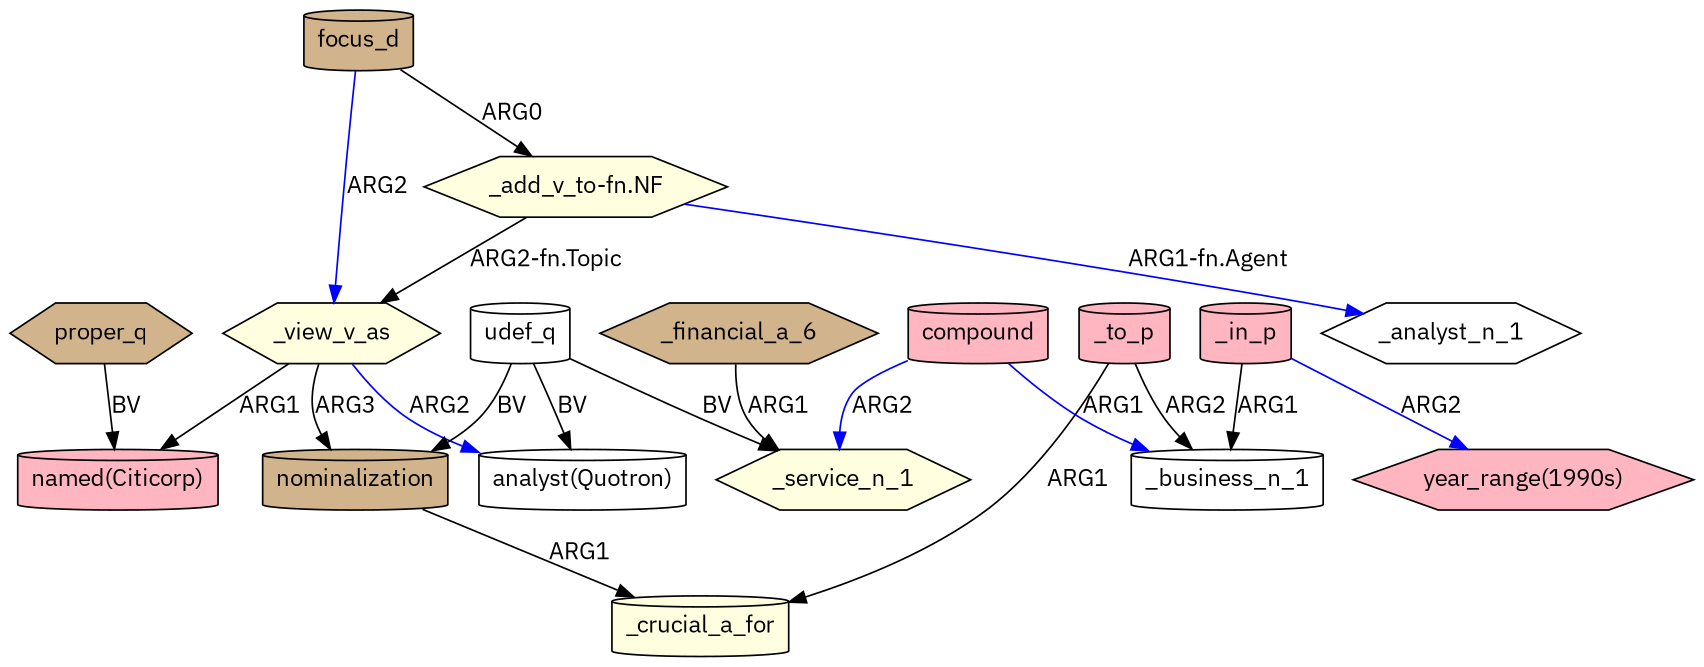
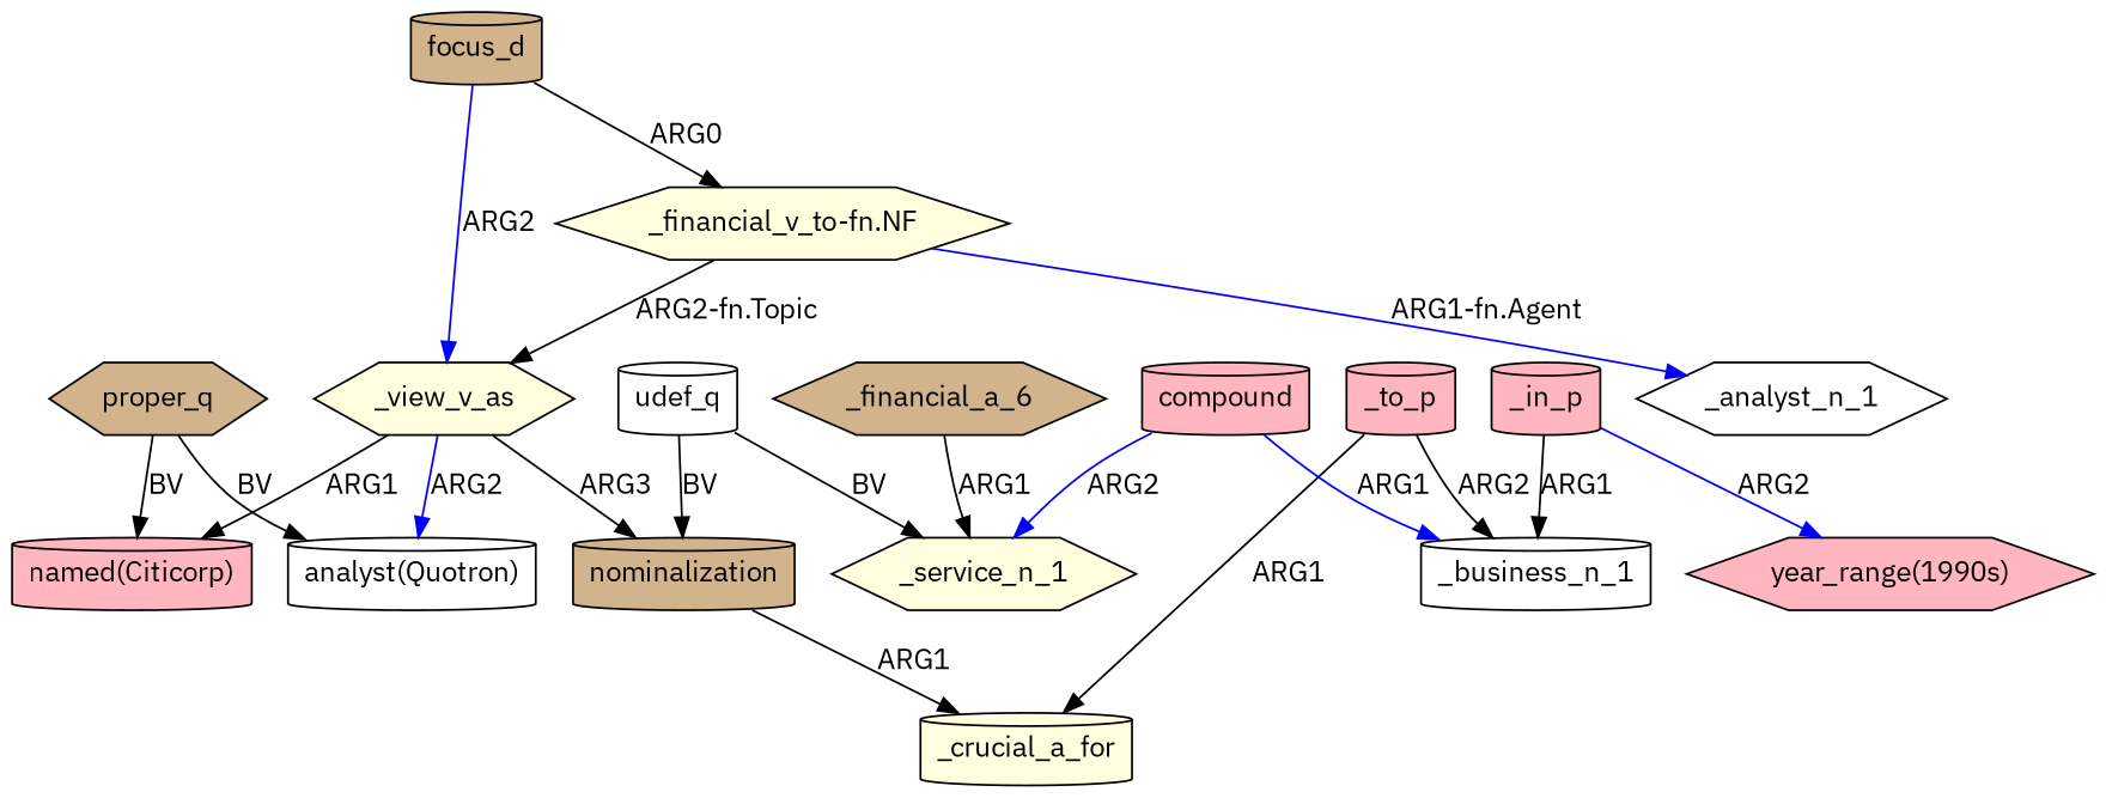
  digraph {
    fontname="IBM Plex Sans"
    node [fillcolor=lightpink fontname="IBM Plex Sans" shape=cylinder style=filled]
    edge [color=black fontname="IBM Plex Sans"]
    _view_v_as [fillcolor=lightyellow shape=hexagon]
    "named(Citicorp)"
    n3 [fillcolor=white label="analyst(Quotron)"]
    nominalization [fillcolor=tan]
    _crucial_a_for [fillcolor=lightyellow]
    "year_range(1990s)" [shape=hexagon]
    _business_n_1 [fillcolor=white]
    _analyst_n_1 [fillcolor=white shape=hexagon]
    focus_d [fillcolor=tan]
-   "_add_v_to-fn.NF" [fillcolor=lightyellow shape=hexagon]
+   "_add_v_to-fn.NF" [fillcolor=lightyellow shape=hexagon label="_financial_v_to-fn.NF"]
    _to_p
    compound
    _service_n_1 [fillcolor=lightyellow shape=hexagon]
    proper_q [fillcolor=tan shape=hexagon]
    _in_p
    n16 [fillcolor=tan label=_financial_a_6 shape=hexagon]
    udef_q [fillcolor=white]
    _view_v_as -> "named(Citicorp)" [label=ARG1]
    _view_v_as -> n3 [color=blue label=ARG2]
    _view_v_as -> nominalization [label=ARG3]
    nominalization -> _crucial_a_for [label=ARG1]
    focus_d -> _view_v_as [color=blue label=ARG2]
    focus_d -> "_add_v_to-fn.NF" [label=ARG0]
    "_add_v_to-fn.NF" -> _view_v_as [label="ARG2-fn.Topic"]
    "_add_v_to-fn.NF" -> _analyst_n_1 [color=blue label="ARG1-fn.Agent"]
    _to_p -> _crucial_a_for [label=ARG1]
    _to_p -> _business_n_1 [label=ARG2]
    compound -> _business_n_1 [color=blue label=ARG1]
    compound -> _service_n_1 [color=blue label=ARG2]
    proper_q -> "named(Citicorp)" [label=BV]
-   udef_q -> n3 [label=BV]
+   proper_q -> n3 [label=BV]
    _in_p -> "year_range(1990s)" [color=blue label=ARG2]
    _in_p -> _business_n_1 [label=ARG1]
    n16 -> _service_n_1 [label=ARG1]
    udef_q -> nominalization [label=BV]
    udef_q -> _service_n_1 [label=BV]
  }
